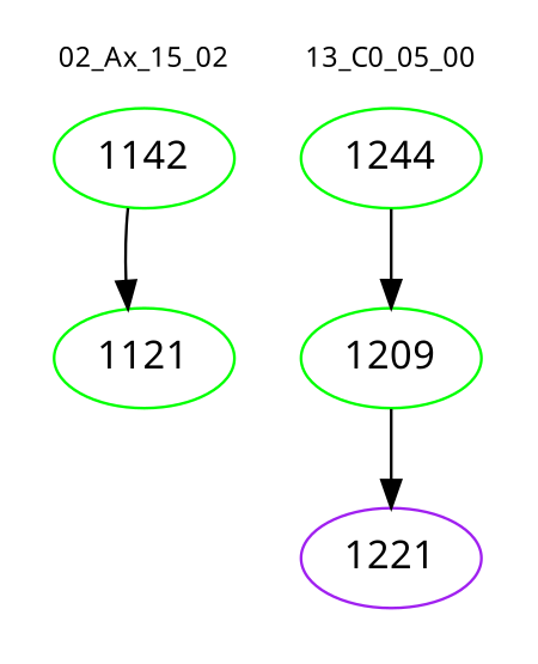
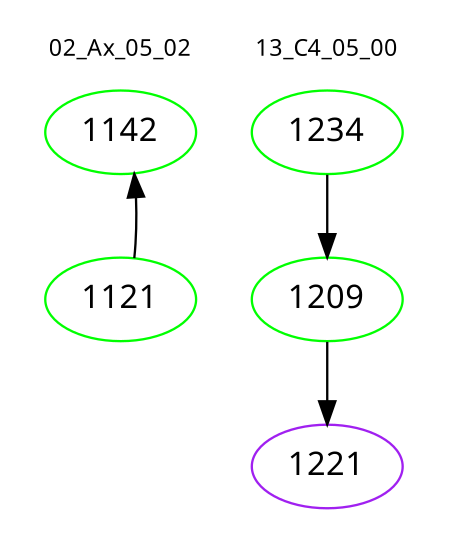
  digraph {
    fontname="Noto Sans"
    node [color=green fontname="Noto Sans"]
    edge [color=black fontname="Noto Sans"]
    n1 [label=1142]
    n2 [label=1121]
-   n3 [label=1244]
+   n3 [label=1234]
    n4 [label=1209]
    n5 [color=purple label=1221]
    subgraph cluster_1 {
      color=white
      fontsize=10
-     label="02_Ax_15_02"
+     label="02_Ax_05_02"
      n1
      n2
    }
    subgraph cluster_2 {
      color=white
      fontsize=10
-     label="13_C0_05_00"
+     label="13_C4_05_00"
      n3
      n4
      n5
    }
-   n1 -> n2
+   n2 -> n1
    n3 -> n4
    n4 -> n5
  }
